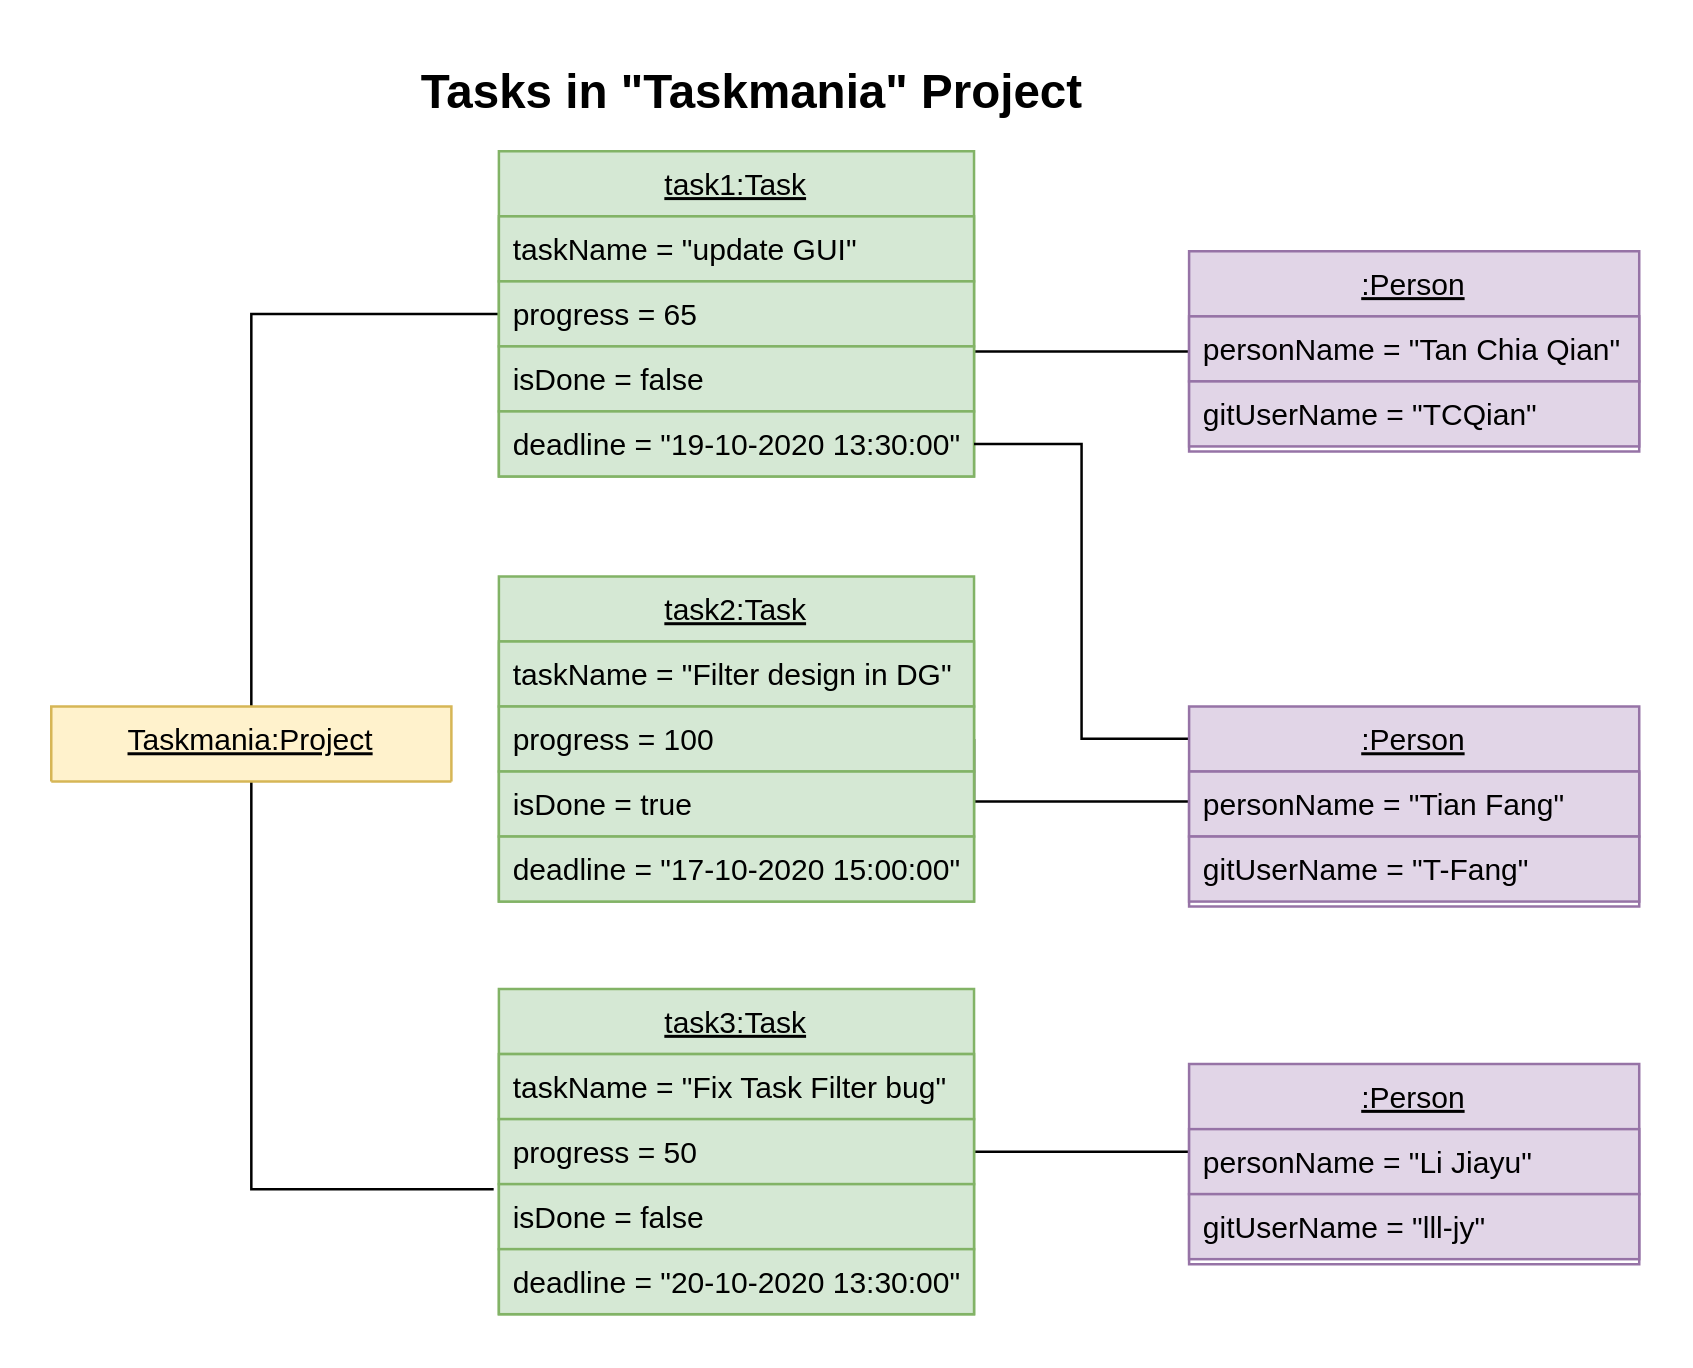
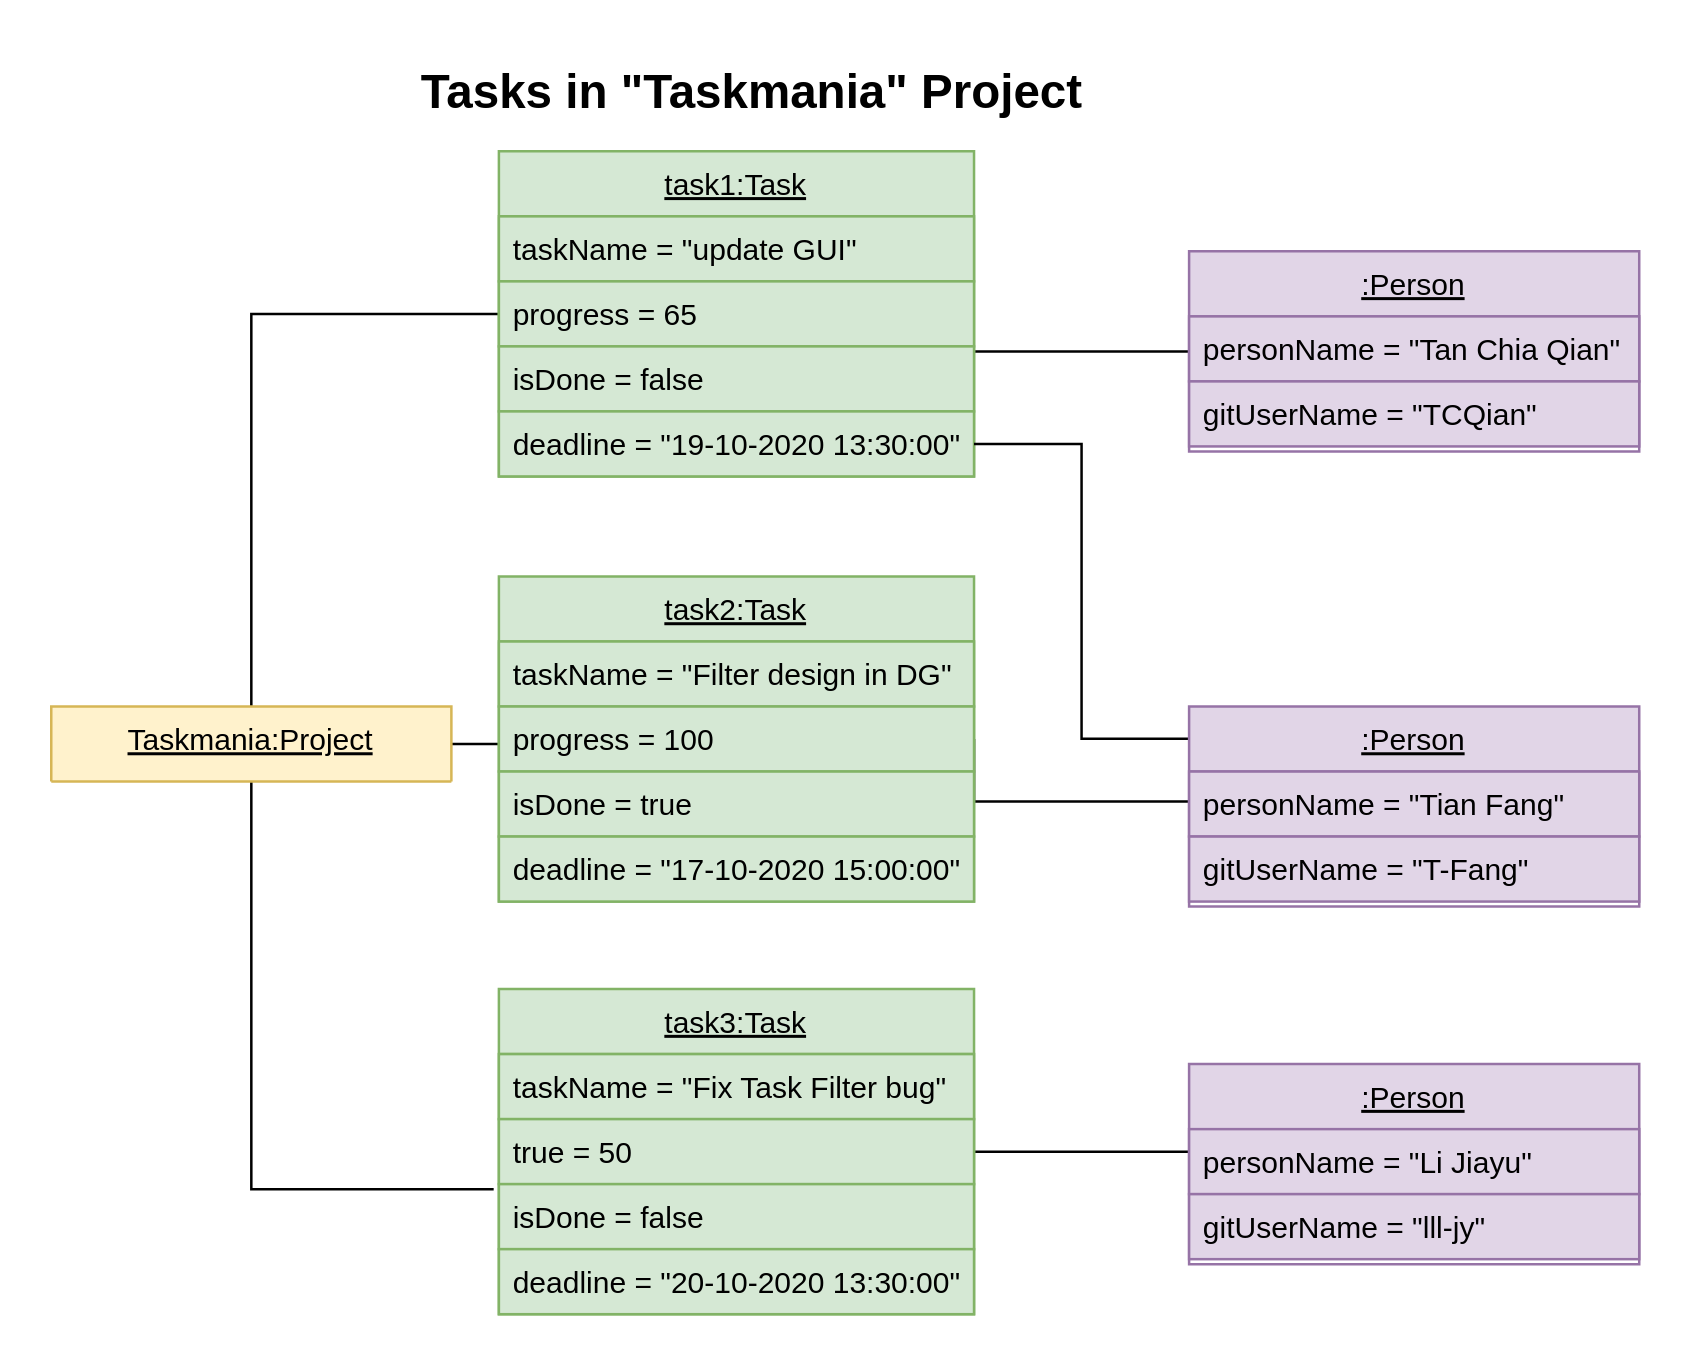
  <mxCell id="0" />
  <mxCell id="1" parent="0" />
  <mxCell id="2" value="" style="endArrow=none;endSize=10;endFill=0;shadow=0;strokeWidth=1;rounded=0;edgeStyle=elbowEdgeStyle;elbow=vertical;" parent="1" source="32" target="9" edge="1"><mxGeometry width="160" relative="1" as="geometry"><mxPoint x="39" y="153" as="sourcePoint" /><mxPoint x="39" y="153" as="targetPoint" /></mxGeometry></mxCell>
  <mxCell id="3" value="&lt;font style=&quot;font-size: 19px&quot;&gt;Tasks in &quot;Taskmania&quot; Project&lt;/font&gt;" style="text;strokeColor=none;fillColor=none;html=1;fontSize=24;fontStyle=1;verticalAlign=middle;align=center;" parent="1" vertex="1"><mxGeometry x="155" y="20" width="290" height="30" as="geometry" /></mxCell>
  <mxCell id="4" style="edgeStyle=orthogonalEdgeStyle;rounded=0;orthogonalLoop=1;jettySize=auto;html=1;endArrow=none;endFill=0;strokeColor=#000000;strokeWidth=1;exitX=0.5;exitY=0;exitDx=0;exitDy=0;" parent="1" source="35" target="11" edge="1"><mxGeometry relative="1" as="geometry"><mxPoint x="29" y="240" as="sourcePoint" /></mxGeometry></mxCell>
  <mxCell id="5" style="edgeStyle=orthogonalEdgeStyle;rounded=0;orthogonalLoop=1;jettySize=auto;html=1;exitX=0.5;exitY=1;exitDx=0;exitDy=0;entryX=-0.011;entryY=0.077;entryDx=0;entryDy=0;entryPerimeter=0;endArrow=none;endFill=0;strokeColor=#000000;strokeWidth=1;" parent="1" source="35" target="17" edge="1"><mxGeometry relative="1" as="geometry" /></mxCell>
+ <mxCell id="6" style="edgeStyle=elbowEdgeStyle;rounded=0;orthogonalLoop=1;jettySize=auto;elbow=vertical;html=1;exitX=1;exitY=0.5;exitDx=0;exitDy=0;endArrow=none;endFill=0;strokeColor=#000000;strokeWidth=1;" parent="1" source="35" target="19" edge="1"><mxGeometry relative="1" as="geometry" /></mxCell>
  <mxCell id="7" style="edgeStyle=elbowEdgeStyle;rounded=0;orthogonalLoop=1;jettySize=auto;elbow=vertical;html=1;exitX=1;exitY=0.5;exitDx=0;exitDy=0;endArrow=none;endFill=0;strokeColor=#000000;strokeWidth=1;" parent="1" source="21" target="29" edge="1"><mxGeometry relative="1" as="geometry"><Array as="points"><mxPoint x="389" y="320" /></Array></mxGeometry></mxCell>
  <mxCell id="8" style="edgeStyle=elbowEdgeStyle;rounded=0;orthogonalLoop=1;jettySize=auto;elbow=vertical;html=1;exitX=1;exitY=0.5;exitDx=0;exitDy=0;endArrow=none;endFill=0;strokeColor=#000000;strokeWidth=1;" parent="1" source="16" target="24" edge="1"><mxGeometry relative="1" as="geometry" /></mxCell>
  <mxCell id="9" value="task1:Task" style="swimlane;fontStyle=4;align=center;verticalAlign=top;childLayout=stackLayout;horizontal=1;startSize=26;horizontalStack=0;resizeParent=1;resizeLast=0;collapsible=1;marginBottom=0;rounded=0;shadow=0;strokeWidth=1;fillColor=#d5e8d4;strokeColor=#82b366;" parent="1" vertex="1"><mxGeometry x="199" y="60" width="190" height="130" as="geometry"><mxRectangle x="230" y="140" width="160" height="26" as="alternateBounds" /></mxGeometry></mxCell>
  <mxCell id="10" value="taskName = &quot;update GUI&quot;" style="text;align=left;verticalAlign=top;spacingLeft=4;spacingRight=4;overflow=hidden;rotatable=0;points=[[0,0.5],[1,0.5]];portConstraint=eastwest;fillColor=#d5e8d4;strokeColor=#82b366;" parent="9" vertex="1"><mxGeometry y="26" width="190" height="26" as="geometry" /></mxCell>
  <mxCell id="11" value="progress = 65" style="text;align=left;verticalAlign=top;spacingLeft=4;spacingRight=4;overflow=hidden;rotatable=0;points=[[0,0.5],[1,0.5]];portConstraint=eastwest;rounded=0;shadow=0;html=0;fillColor=#d5e8d4;strokeColor=#82b366;" parent="9" vertex="1"><mxGeometry y="52" width="190" height="26" as="geometry" /></mxCell>
  <mxCell id="12" value="isDone = false" style="text;align=left;verticalAlign=top;spacingLeft=4;spacingRight=4;overflow=hidden;rotatable=0;points=[[0,0.5],[1,0.5]];portConstraint=eastwest;rounded=0;shadow=0;html=0;fillColor=#d5e8d4;strokeColor=#82b366;" parent="9" vertex="1"><mxGeometry y="78" width="190" height="26" as="geometry" /></mxCell>
  <mxCell id="13" value="deadline = &quot;19-10-2020 13:30:00&quot;" style="text;align=left;verticalAlign=top;spacingLeft=4;spacingRight=4;overflow=hidden;rotatable=0;points=[[0,0.5],[1,0.5]];portConstraint=eastwest;rounded=0;shadow=0;html=0;fillColor=#d5e8d4;strokeColor=#82b366;" parent="9" vertex="1"><mxGeometry y="104" width="190" height="26" as="geometry" /></mxCell>
  <mxCell id="14" value="task3:Task" style="swimlane;fontStyle=4;align=center;verticalAlign=top;childLayout=stackLayout;horizontal=1;startSize=26;horizontalStack=0;resizeParent=1;resizeLast=0;collapsible=1;marginBottom=0;rounded=0;shadow=0;strokeWidth=1;fillColor=#d5e8d4;strokeColor=#82b366;" parent="1" vertex="1"><mxGeometry x="199" y="395" width="190" height="130" as="geometry"><mxRectangle x="230" y="140" width="160" height="26" as="alternateBounds" /></mxGeometry></mxCell>
  <mxCell id="15" value="taskName = &quot;Fix Task Filter bug&quot;" style="text;align=left;verticalAlign=top;spacingLeft=4;spacingRight=4;overflow=hidden;rotatable=0;points=[[0,0.5],[1,0.5]];portConstraint=eastwest;fillColor=#d5e8d4;strokeColor=#82b366;" parent="14" vertex="1"><mxGeometry y="26" width="190" height="26" as="geometry" /></mxCell>
- <mxCell id="16" value="progress = 50" style="text;align=left;verticalAlign=top;spacingLeft=4;spacingRight=4;overflow=hidden;rotatable=0;points=[[0,0.5],[1,0.5]];portConstraint=eastwest;rounded=0;shadow=0;html=0;fillColor=#d5e8d4;strokeColor=#82b366;" parent="14" vertex="1"><mxGeometry y="52" width="190" height="26" as="geometry" /></mxCell>
+ <mxCell id="16" value="true = 50" style="text;align=left;verticalAlign=top;spacingLeft=4;spacingRight=4;overflow=hidden;rotatable=0;points=[[0,0.5],[1,0.5]];portConstraint=eastwest;rounded=0;shadow=0;html=0;fillColor=#d5e8d4;strokeColor=#82b366;" parent="14" vertex="1"><mxGeometry y="52" width="190" height="26" as="geometry" /></mxCell>
  <mxCell id="17" value="isDone = false" style="text;align=left;verticalAlign=top;spacingLeft=4;spacingRight=4;overflow=hidden;rotatable=0;points=[[0,0.5],[1,0.5]];portConstraint=eastwest;rounded=0;shadow=0;html=0;fillColor=#d5e8d4;strokeColor=#82b366;" parent="14" vertex="1"><mxGeometry y="78" width="190" height="26" as="geometry" /></mxCell>
  <mxCell id="18" value="deadline = &quot;20-10-2020 13:30:00&quot;" style="text;align=left;verticalAlign=top;spacingLeft=4;spacingRight=4;overflow=hidden;rotatable=0;points=[[0,0.5],[1,0.5]];portConstraint=eastwest;rounded=0;shadow=0;html=0;fillColor=#d5e8d4;strokeColor=#82b366;" parent="14" vertex="1"><mxGeometry y="104" width="190" height="26" as="geometry" /></mxCell>
  <mxCell id="19" value="task2:Task" style="swimlane;fontStyle=4;align=center;verticalAlign=top;childLayout=stackLayout;horizontal=1;startSize=26;horizontalStack=0;resizeParent=1;resizeLast=0;collapsible=1;marginBottom=0;rounded=0;shadow=0;strokeWidth=1;fillColor=#d5e8d4;strokeColor=#82b366;" parent="1" vertex="1"><mxGeometry x="199" y="230" width="190" height="130" as="geometry"><mxRectangle x="230" y="140" width="160" height="26" as="alternateBounds" /></mxGeometry></mxCell>
  <mxCell id="20" value="taskName = &quot;Filter design in DG&quot;" style="text;align=left;verticalAlign=top;spacingLeft=4;spacingRight=4;overflow=hidden;rotatable=0;points=[[0,0.5],[1,0.5]];portConstraint=eastwest;fillColor=#d5e8d4;strokeColor=#82b366;" parent="19" vertex="1"><mxGeometry y="26" width="190" height="26" as="geometry" /></mxCell>
  <mxCell id="21" value="progress = 100" style="text;align=left;verticalAlign=top;spacingLeft=4;spacingRight=4;overflow=hidden;rotatable=0;points=[[0,0.5],[1,0.5]];portConstraint=eastwest;rounded=0;shadow=0;html=0;fillColor=#d5e8d4;strokeColor=#82b366;" parent="19" vertex="1"><mxGeometry y="52" width="190" height="26" as="geometry" /></mxCell>
  <mxCell id="22" value="isDone = true" style="text;align=left;verticalAlign=top;spacingLeft=4;spacingRight=4;overflow=hidden;rotatable=0;points=[[0,0.5],[1,0.5]];portConstraint=eastwest;rounded=0;shadow=0;html=0;fillColor=#d5e8d4;strokeColor=#82b366;" parent="19" vertex="1"><mxGeometry y="78" width="190" height="26" as="geometry" /></mxCell>
  <mxCell id="23" value="deadline = &quot;17-10-2020 15:00:00&quot;" style="text;align=left;verticalAlign=top;spacingLeft=4;spacingRight=4;overflow=hidden;rotatable=0;points=[[0,0.5],[1,0.5]];portConstraint=eastwest;rounded=0;shadow=0;html=0;fillColor=#d5e8d4;strokeColor=#82b366;" parent="19" vertex="1"><mxGeometry y="104" width="190" height="26" as="geometry" /></mxCell>
  <mxCell id="24" value=":Person" style="swimlane;fontStyle=4;align=center;verticalAlign=top;childLayout=stackLayout;horizontal=1;startSize=26;horizontalStack=0;resizeParent=1;resizeLast=0;collapsible=1;marginBottom=0;rounded=0;shadow=0;strokeWidth=1;fillColor=#e1d5e7;strokeColor=#9673a6;" parent="1" vertex="1"><mxGeometry x="475" y="425" width="180" height="80" as="geometry"><mxRectangle x="130" y="380" width="160" height="26" as="alternateBounds" /></mxGeometry></mxCell>
  <mxCell id="25" value="personName = &quot;Li Jiayu&quot;" style="text;align=left;verticalAlign=top;spacingLeft=4;spacingRight=4;overflow=hidden;rotatable=0;points=[[0,0.5],[1,0.5]];portConstraint=eastwest;fillColor=#e1d5e7;strokeColor=#9673a6;" parent="24" vertex="1"><mxGeometry y="26" width="180" height="26" as="geometry" /></mxCell>
  <mxCell id="26" value="gitUserName = &quot;lll-jy&quot;" style="text;align=left;verticalAlign=top;spacingLeft=4;spacingRight=4;overflow=hidden;rotatable=0;points=[[0,0.5],[1,0.5]];portConstraint=eastwest;rounded=0;shadow=0;html=0;fillColor=#e1d5e7;strokeColor=#9673a6;" parent="24" vertex="1"><mxGeometry y="52" width="180" height="26" as="geometry" /></mxCell>
  <mxCell id="27" style="edgeStyle=elbowEdgeStyle;rounded=0;orthogonalLoop=1;jettySize=auto;html=1;exitX=1;exitY=0.5;exitDx=0;exitDy=0;endArrow=none;endFill=0;strokeColor=#000000;strokeWidth=1;entryX=0.003;entryY=0.161;entryDx=0;entryDy=0;entryPerimeter=0;" parent="1" source="13" target="29" edge="1"><mxGeometry relative="1" as="geometry" /></mxCell>
  <mxCell id="28" style="edgeStyle=elbowEdgeStyle;rounded=0;orthogonalLoop=1;jettySize=auto;html=1;exitX=0.25;exitY=0;exitDx=0;exitDy=0;endArrow=none;endFill=0;strokeColor=#9673a6;strokeWidth=1;fillColor=#e1d5e7;" parent="1" source="29" target="29" edge="1"><mxGeometry relative="1" as="geometry" /></mxCell>
  <mxCell id="29" value=":Person" style="swimlane;fontStyle=4;align=center;verticalAlign=top;childLayout=stackLayout;horizontal=1;startSize=26;horizontalStack=0;resizeParent=1;resizeLast=0;collapsible=1;marginBottom=0;rounded=0;shadow=0;strokeWidth=1;fillColor=#e1d5e7;strokeColor=#9673a6;" parent="1" vertex="1"><mxGeometry x="475" y="282" width="180" height="80" as="geometry"><mxRectangle x="130" y="380" width="160" height="26" as="alternateBounds" /></mxGeometry></mxCell>
  <mxCell id="30" value="personName = &quot;Tian Fang&quot;" style="text;align=left;verticalAlign=top;spacingLeft=4;spacingRight=4;overflow=hidden;rotatable=0;points=[[0,0.5],[1,0.5]];portConstraint=eastwest;fillColor=#e1d5e7;strokeColor=#9673a6;" parent="29" vertex="1"><mxGeometry y="26" width="180" height="26" as="geometry" /></mxCell>
  <mxCell id="31" value="gitUserName = &quot;T-Fang&quot;" style="text;align=left;verticalAlign=top;spacingLeft=4;spacingRight=4;overflow=hidden;rotatable=0;points=[[0,0.5],[1,0.5]];portConstraint=eastwest;rounded=0;shadow=0;html=0;fillColor=#e1d5e7;strokeColor=#9673a6;" parent="29" vertex="1"><mxGeometry y="52" width="180" height="26" as="geometry" /></mxCell>
  <mxCell id="32" value=":Person" style="swimlane;fontStyle=4;align=center;verticalAlign=top;childLayout=stackLayout;horizontal=1;startSize=26;horizontalStack=0;resizeParent=1;resizeLast=0;collapsible=1;marginBottom=0;rounded=0;shadow=0;strokeWidth=1;fillColor=#e1d5e7;strokeColor=#9673a6;" parent="1" vertex="1"><mxGeometry x="475" y="100" width="180" height="80" as="geometry"><mxRectangle x="130" y="380" width="160" height="26" as="alternateBounds" /></mxGeometry></mxCell>
  <mxCell id="33" value="personName = &quot;Tan Chia Qian&quot;" style="text;align=left;verticalAlign=top;spacingLeft=4;spacingRight=4;overflow=hidden;rotatable=0;points=[[0,0.5],[1,0.5]];portConstraint=eastwest;fillColor=#e1d5e7;strokeColor=#9673a6;" parent="32" vertex="1"><mxGeometry y="26" width="180" height="26" as="geometry" /></mxCell>
  <mxCell id="34" value="gitUserName = &quot;TCQian&quot;" style="text;align=left;verticalAlign=top;spacingLeft=4;spacingRight=4;overflow=hidden;rotatable=0;points=[[0,0.5],[1,0.5]];portConstraint=eastwest;rounded=0;shadow=0;html=0;fillColor=#e1d5e7;strokeColor=#9673a6;" parent="32" vertex="1"><mxGeometry y="52" width="180" height="26" as="geometry" /></mxCell>
  <mxCell id="35" value="Taskmania:Project" style="swimlane;fontStyle=4;align=center;verticalAlign=top;childLayout=stackLayout;horizontal=1;startSize=30;horizontalStack=0;resizeParent=1;resizeLast=0;collapsible=1;marginBottom=0;rounded=0;shadow=0;strokeWidth=1;fillColor=#fff2cc;strokeColor=#d6b656;" parent="1" vertex="1"><mxGeometry x="20" y="282" width="160" height="30" as="geometry"><mxRectangle x="550" y="140" width="160" height="26" as="alternateBounds" /></mxGeometry></mxCell>
